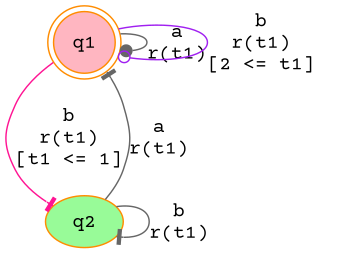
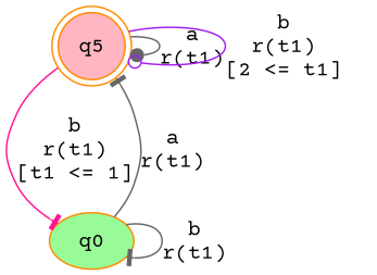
  digraph {
    fontname="Courier Prime"
    node [style=filled color=darkorange fontname="Courier Prime"]
    edge [color=gray40 arrowhead=tee fontname="Courier Prime"]
-   n1 [label=q1 shape=doublecircle fillcolor=lightpink]
-   n2 [label=q2 fillcolor=palegreen]
+   n1 [label=q5 shape=doublecircle fillcolor=lightpink]
+   n2 [label=q0 fillcolor=palegreen]
    n1 -> n1 [label="a\nr(t1)\n" arrowhead=dot]
    n1 -> n1 [label="b\nr(t1)\n[2 <= t1]" color=purple arrowhead=odot]
    n1 -> n2 [label="b\nr(t1)\n[t1 <= 1]" color=deeppink]
    n2 -> n1 [label="a\nr(t1)\n"]
    n2 -> n2 [label="b\nr(t1)\n"]
  }
